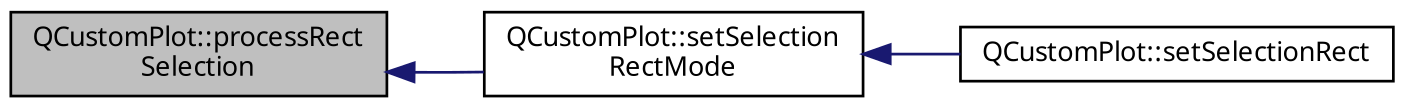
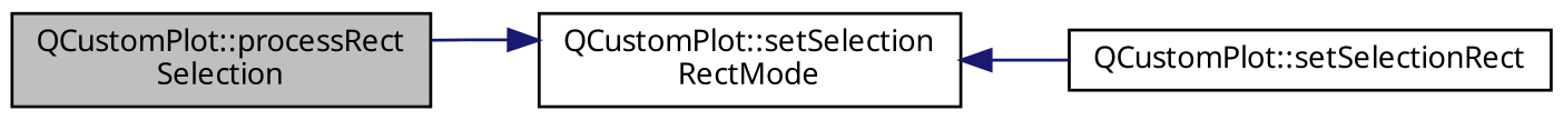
  digraph {
    fontname="Noto Sans"
    rankdir=LR
    node [color=black fillcolor=white fontname="Noto Sans" fontsize=10 shape=record style=filled]
    edge [color=midnightblue dir=back fontname="Noto Sans" fontsize=10 labelfontname=Helvetica labelfontsize=10 style=solid]
    n1 [fillcolor=grey75 fontcolor=black height=0.2 label="QCustomPlot::processRect\lSelection" width=0.4]
    n2 [height=0.2 label="QCustomPlot::setSelection\lRectMode" width=0.4]
    n3 [height=0.2 label="QCustomPlot::setSelectionRect" width=0.4]
-   n1 -> n2
+   n2 -> n1
    n2 -> n3
  }
